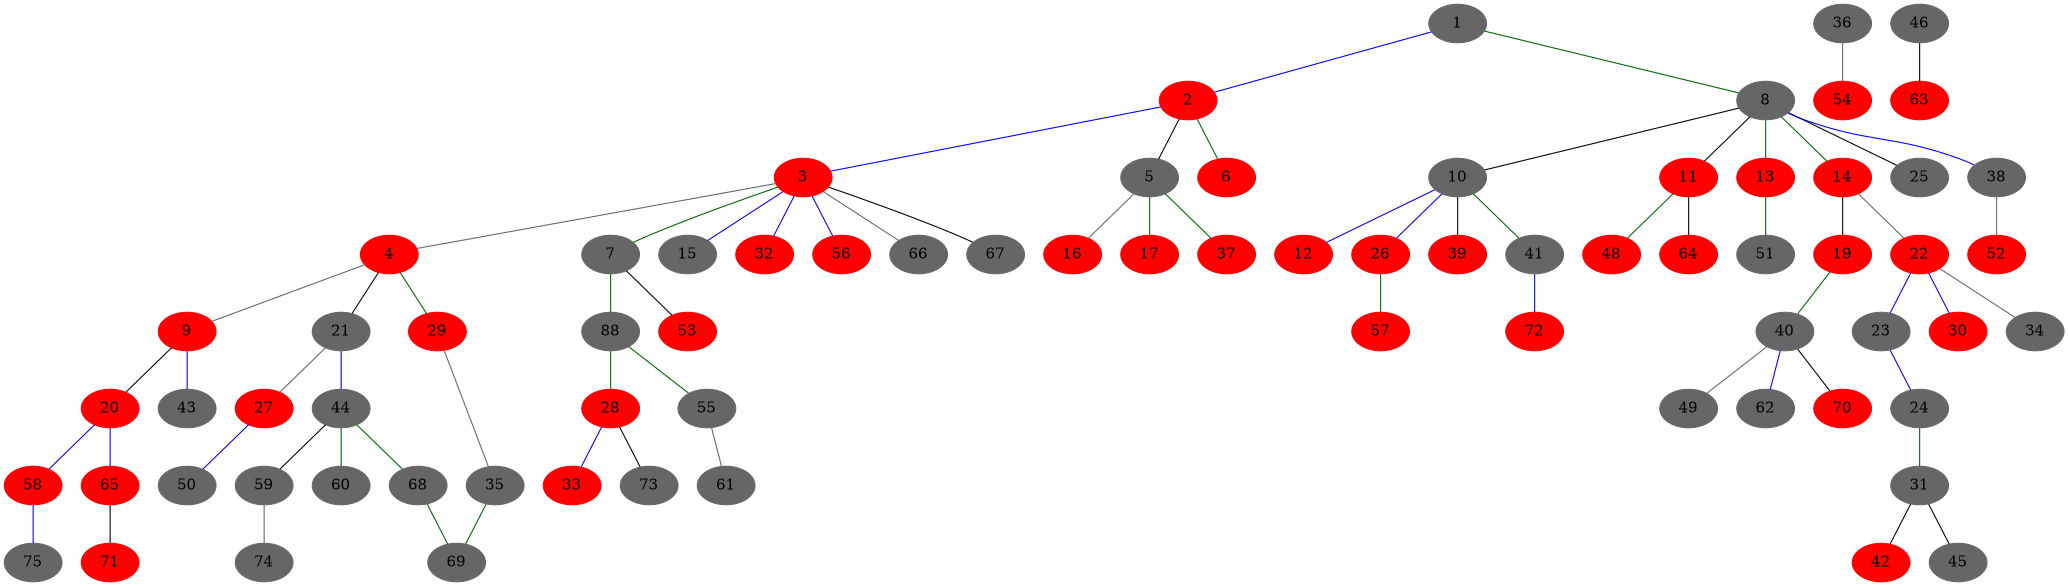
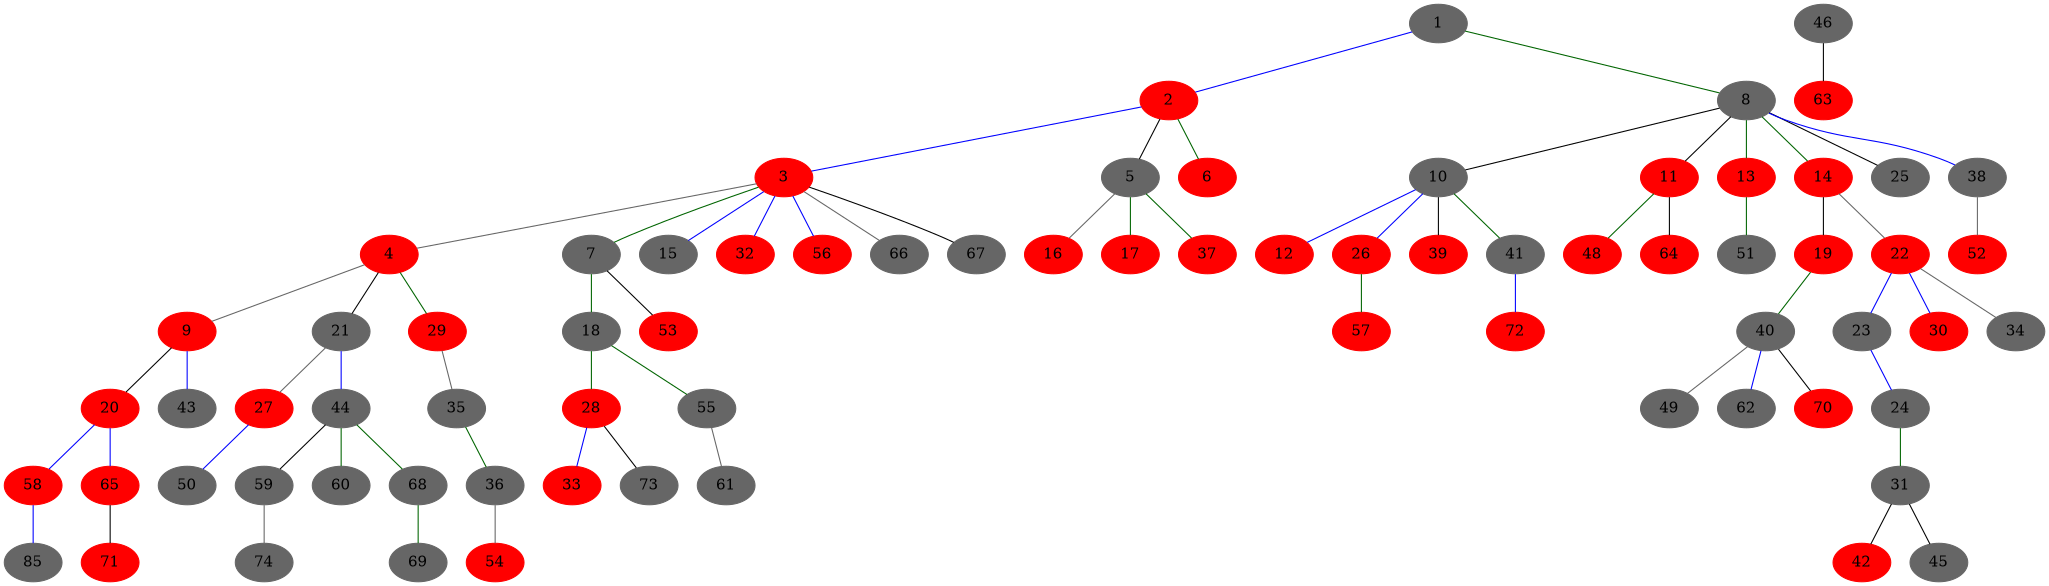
  graph {
    node [color=red style=filled]
    edge [color=darkgreen]
    2
    1 [color=gray40]
    8 [color=gray40]
    3
    5 [color=gray40]
    6
    10 [color=gray40]
    11
    13
    14
    25 [color=gray40]
    38 [color=gray40]
    4
    7 [color=gray40]
    15 [color=gray40]
    32
    56
    66 [color=gray40]
    67 [color=gray40]
    16
    17
    37
    9
    21 [color=gray40]
    29
-   18 [color=gray40 label=88]
+   18 [color=gray40]
    53
    20
    43 [color=gray40]
    27
    44 [color=gray40]
    35 [color=gray40]
    28
    55 [color=gray40]
    12
    26
    39
    41 [color=gray40]
    48
    64
    51 [color=gray40]
    19
    22
    52
    58
    65
    57
    72
    40 [color=gray40]
    23 [color=gray40]
    30
    34 [color=gray40]
    33
    73 [color=gray40]
    61 [color=gray40]
    49 [color=gray40]
    62 [color=gray40]
    70
-   75 [color=gray40]
+   75 [color=gray40 label=85]
    71
    50 [color=gray40]
    59 [color=gray40]
    60 [color=gray40]
    68 [color=gray40]
    24 [color=gray40]
    31 [color=gray40]
    42
    45 [color=gray40]
    36 [color=gray40]
    54
    63
    46 [color=gray40]
    74 [color=gray40]
    69 [color=gray40]
    2 -- 3 [color=blue]
    2 -- 5 [color=black]
    2 -- 6
    1 -- 2 [color=blue]
    1 -- 8
    8 -- 10 [color=black]
    8 -- 11 [color=black]
    8 -- 13
    8 -- 14
    8 -- 25 [color=black]
    8 -- 38 [color=blue]
    3 -- 4 [color=gray40]
    3 -- 7
    3 -- 15 [color=blue]
    3 -- 32 [color=blue]
    3 -- 56 [color=blue]
    3 -- 66 [color=gray40]
    3 -- 67 [color=black]
    5 -- 16 [color=gray40]
    5 -- 17
    5 -- 37
    10 -- 12 [color=blue]
    10 -- 26 [color=blue]
    10 -- 39 [color=black]
    10 -- 41
    11 -- 48
    11 -- 64 [color=black]
    13 -- 51
    14 -- 19 [color=black]
    14 -- 22 [color=gray40]
    38 -- 52 [color=gray40]
    4 -- 9 [color=gray40]
    4 -- 21 [color=black]
    4 -- 29
    7 -- 18
    7 -- 53 [color=black]
    9 -- 20 [color=black]
    9 -- 43 [color=blue]
    21 -- 27 [color=gray40]
    21 -- 44 [color=blue]
    29 -- 35 [color=gray40]
    18 -- 28
    18 -- 55
    20 -- 58 [color=blue]
    20 -- 65 [color=blue]
    27 -- 50 [color=blue]
    44 -- 59 [color=black]
    44 -- 60
    44 -- 68
-   35 -- 69
+   35 -- 36
    28 -- 33 [color=blue]
    28 -- 73 [color=black]
    55 -- 61 [color=gray40]
    26 -- 57
    41 -- 72 [color=blue]
    19 -- 40
    22 -- 23 [color=blue]
    22 -- 30 [color=blue]
    22 -- 34 [color=gray40]
    58 -- 75 [color=blue]
    65 -- 71 [color=black]
    40 -- 49 [color=gray40]
    40 -- 62 [color=blue]
    40 -- 70 [color=black]
    23 -- 24 [color=blue]
    59 -- 74 [color=gray40]
    68 -- 69
    24 -- 31
    31 -- 42 [color=black]
    31 -- 45 [color=black]
    36 -- 54 [color=gray40]
    46 -- 63 [color=black]
  }
